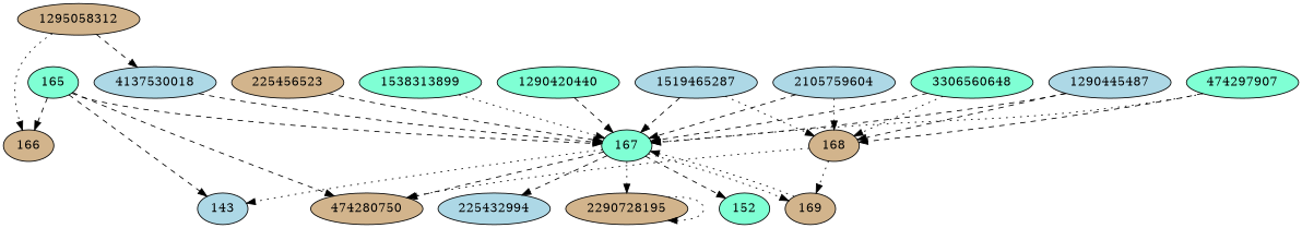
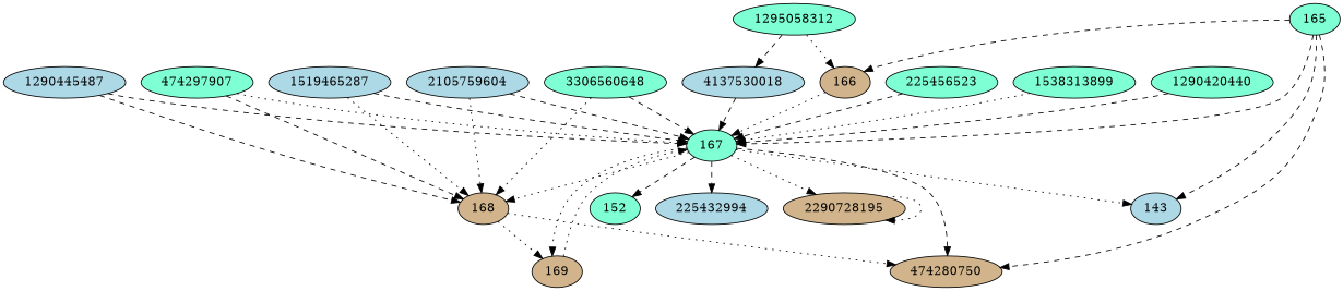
  digraph {
    node [fillcolor=aquamarine style=filled]
    edge [style=dashed]
    2290728195 [fillcolor=tan]
    3306560648
    167
    168 [fillcolor=tan]
    143 [fillcolor=lightblue]
    n6 [fillcolor=tan label=474280750]
    152
    225432994 [fillcolor=lightblue]
    169 [fillcolor=tan]
    166 [fillcolor=tan]
-   1295058312 [fillcolor=tan]
+   1295058312
    4137530018 [fillcolor=lightblue]
-   225456523 [fillcolor=tan]
+   225456523
    165
    1538313899
    1290445487 [fillcolor=lightblue]
    474297907
    1519465287 [fillcolor=lightblue]
    1290420440
    2105759604 [fillcolor=lightblue]
    2290728195 -> 2290728195 [style=dotted]
    3306560648 -> 167
    3306560648 -> 168 [style=dotted]
    167 -> 2290728195 [style=dotted]
+   167 -> 168 [style=dotted]
    167 -> 143 [style=dotted]
    167 -> n6
    167 -> 152
    167 -> 225432994
    167 -> 169 [style=dotted]
    168 -> n6 [style=dotted]
    168 -> 169 [style=dotted]
    169 -> 167 [style=dotted]
+   166 -> 167 [style=dotted]
    1295058312 -> 166 [style=dotted]
    1295058312 -> 4137530018
    4137530018 -> 167
    225456523 -> 167
    165 -> 167
    165 -> 143
    165 -> n6
    165 -> 166
    1538313899 -> 167 [style=dotted]
    1290445487 -> 167
    1290445487 -> 168
    474297907 -> 167 [style=dotted]
    474297907 -> 168
    1519465287 -> 167
    1519465287 -> 168 [style=dotted]
    1290420440 -> 167
    2105759604 -> 167
    2105759604 -> 168 [style=dotted]
  }
